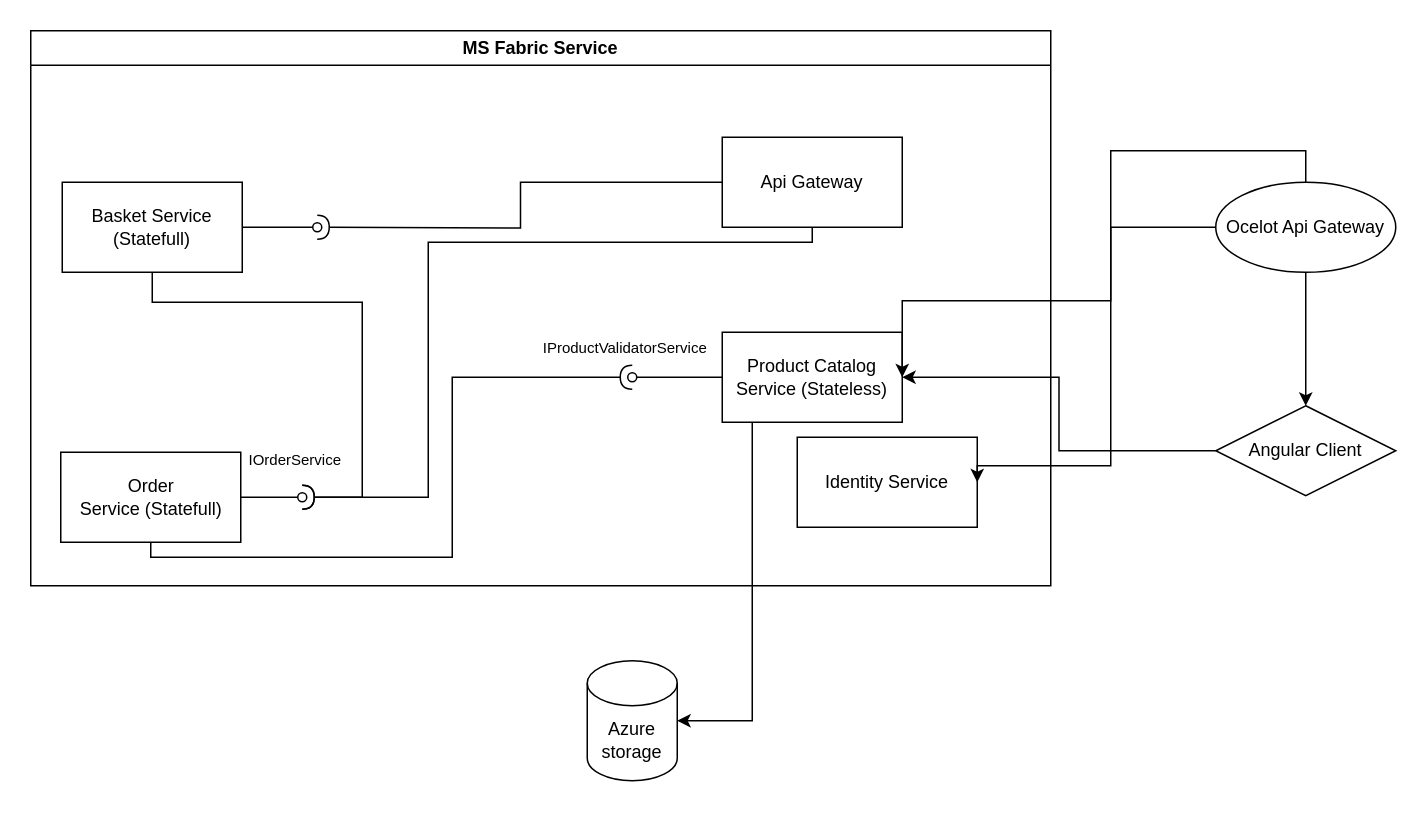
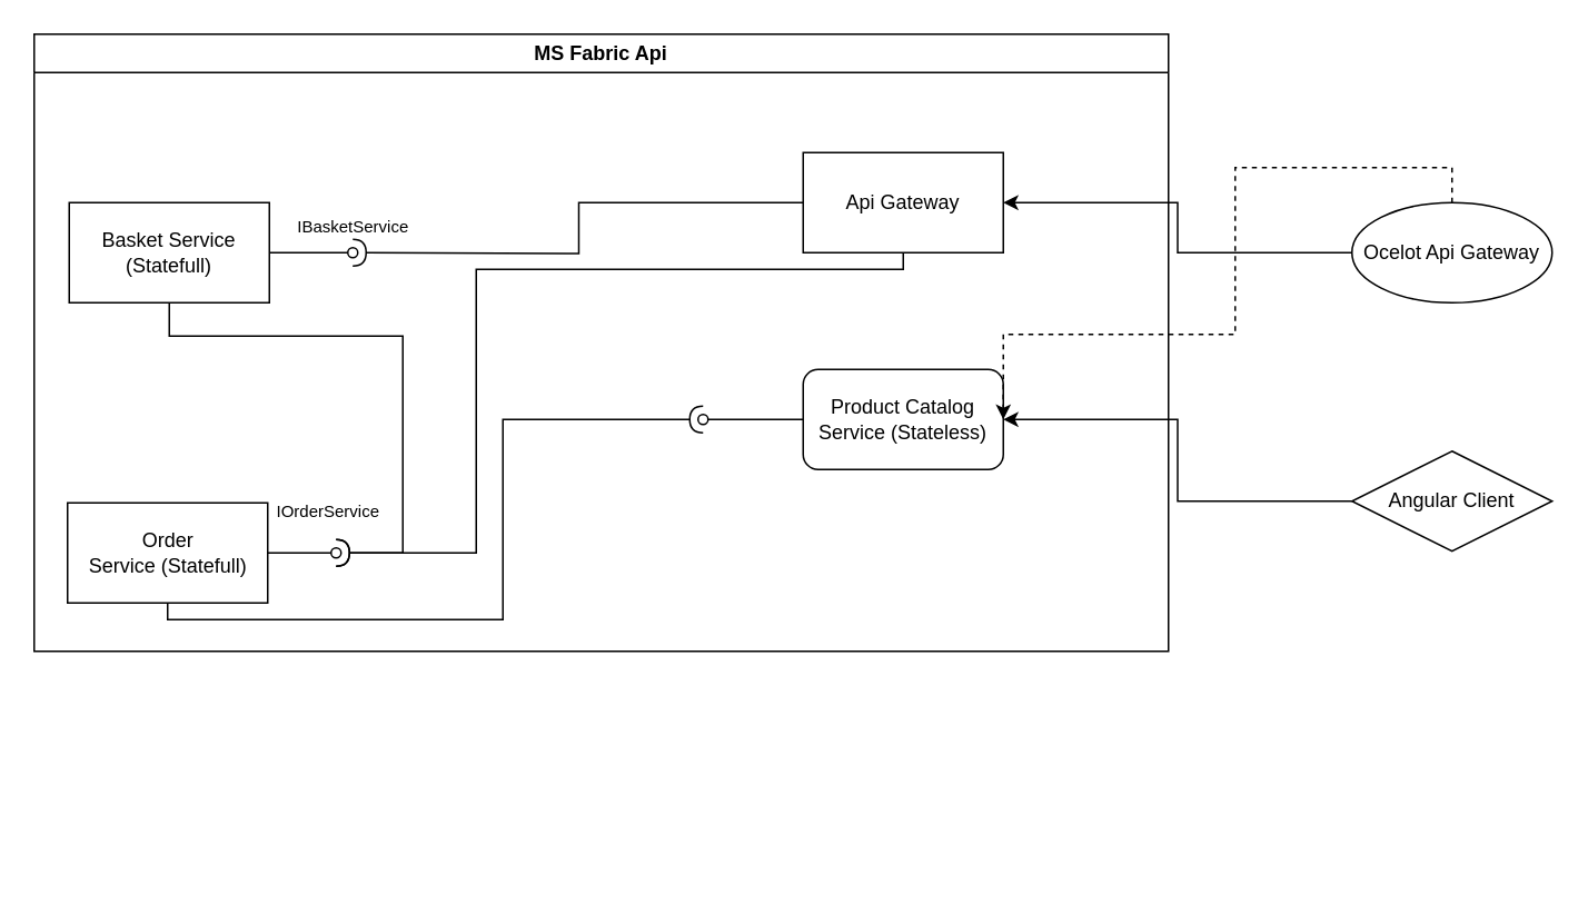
  <mxCell id="0" />
  <mxCell id="1" parent="0" />
- <mxCell id="2" value="MS Fabric Service" style="swimlane;whiteSpace=wrap;html=1;" vertex="1" parent="1"><mxGeometry x="20" y="20" width="680" height="370" as="geometry" /></mxCell>
+ <mxCell id="2" value="MS Fabric Api" style="swimlane;whiteSpace=wrap;html=1;" vertex="1" parent="1"><mxGeometry x="20" y="20" width="680" height="370" as="geometry" /></mxCell>
  <mxCell id="3" style="edgeStyle=orthogonalEdgeStyle;rounded=0;orthogonalLoop=1;jettySize=auto;html=1;endArrow=oval;endFill=0;" edge="1" parent="2" source="4"><mxGeometry relative="1" as="geometry"><mxPoint x="401" y="231" as="targetPoint" /></mxGeometry></mxCell>
- <mxCell id="4" value="Product Catalog&lt;br&gt;Service (Stateless)" style="rounded=0;whiteSpace=wrap;html=1;" vertex="1" parent="2"><mxGeometry x="461" y="201" width="120" height="60" as="geometry" /></mxCell>
- <mxCell id="5" value="Identity Service" style="rounded=0;whiteSpace=wrap;html=1;" vertex="1" parent="2"><mxGeometry x="511" y="271" width="120" height="60" as="geometry" /></mxCell>
+ <mxCell id="4" value="Product Catalog&lt;br&gt;Service (Stateless)" style="whiteSpace=wrap;html=1;rounded=1;" vertex="1" parent="2"><mxGeometry x="461" y="201" width="120" height="60" as="geometry" /></mxCell>
  <mxCell id="6" style="edgeStyle=orthogonalEdgeStyle;rounded=0;orthogonalLoop=1;jettySize=auto;html=1;endArrow=oval;endFill=0;" edge="1" parent="2" source="7"><mxGeometry relative="1" as="geometry"><mxPoint x="191" y="131" as="targetPoint" /></mxGeometry></mxCell>
  <mxCell id="7" value="Basket Service (Statefull)" style="rounded=0;whiteSpace=wrap;html=1;" vertex="1" parent="2"><mxGeometry x="21" y="101" width="120" height="60" as="geometry" /></mxCell>
  <mxCell id="8" style="edgeStyle=orthogonalEdgeStyle;rounded=0;orthogonalLoop=1;jettySize=auto;html=1;endArrow=halfCircle;endFill=0;targetPerimeterSpacing=0;" edge="1" parent="2" source="9"><mxGeometry relative="1" as="geometry"><mxPoint x="191" y="131" as="targetPoint" /></mxGeometry></mxCell>
  <mxCell id="9" value="Api Gateway" style="rounded=0;whiteSpace=wrap;html=1;" vertex="1" parent="2"><mxGeometry x="461" y="71" width="120" height="60" as="geometry" /></mxCell>
  <mxCell id="10" style="edgeStyle=orthogonalEdgeStyle;rounded=0;orthogonalLoop=1;jettySize=auto;html=1;endArrow=oval;endFill=0;" edge="1" parent="2" source="12"><mxGeometry relative="1" as="geometry"><mxPoint x="181" y="311" as="targetPoint" /></mxGeometry></mxCell>
  <mxCell id="11" style="edgeStyle=orthogonalEdgeStyle;rounded=0;orthogonalLoop=1;jettySize=auto;html=1;endArrow=halfCircle;endFill=0;" edge="1" parent="2" source="12"><mxGeometry relative="1" as="geometry"><mxPoint x="401" y="231" as="targetPoint" /><Array as="points"><mxPoint x="80" y="351" /><mxPoint x="281" y="351" /><mxPoint x="281" y="231" /></Array></mxGeometry></mxCell>
  <mxCell id="12" value="Order&lt;br style=&quot;border-color: var(--border-color);&quot;&gt;&lt;span style=&quot;&quot;&gt;Service (Statefull)&lt;/span&gt;" style="html=1;rounded=0;" vertex="1" parent="2"><mxGeometry x="20" y="281" width="120" height="60" as="geometry" /></mxCell>
  <mxCell id="13" style="edgeStyle=orthogonalEdgeStyle;rounded=0;orthogonalLoop=1;jettySize=auto;html=1;endArrow=halfCircle;endFill=0;" edge="1" parent="2" source="7"><mxGeometry relative="1" as="geometry"><mxPoint x="181" y="311" as="targetPoint" /><Array as="points"><mxPoint x="81" y="181" /><mxPoint x="221" y="181" /><mxPoint x="221" y="311" /></Array></mxGeometry></mxCell>
  <mxCell id="14" style="edgeStyle=orthogonalEdgeStyle;rounded=0;orthogonalLoop=1;jettySize=auto;html=1;endArrow=halfCircle;endFill=0;" edge="1" parent="2" source="9"><mxGeometry relative="1" as="geometry"><mxPoint x="181" y="311" as="targetPoint" /><Array as="points"><mxPoint x="265" y="141" /><mxPoint x="265" y="311" /></Array></mxGeometry></mxCell>
+ <mxCell id="15" value="IBasketService" style="text;html=1;align=center;verticalAlign=middle;resizable=0;points=[];autosize=1;strokeColor=none;fillColor=none;fontSize=10;" vertex="1" parent="2"><mxGeometry x="146" y="100" width="90" height="30" as="geometry" /></mxCell>
  <mxCell id="16" value="IOrderService" style="text;html=1;align=center;verticalAlign=middle;resizable=0;points=[];autosize=1;strokeColor=none;fillColor=none;fontSize=10;" vertex="1" parent="2"><mxGeometry x="131" y="271" width="90" height="30" as="geometry" /></mxCell>
- <mxCell id="17" value="IProductValidatorService" style="text;html=1;align=center;verticalAlign=middle;resizable=0;points=[];autosize=1;strokeColor=none;fillColor=none;fontSize=10;" vertex="1" parent="2"><mxGeometry x="331" y="196" width="130" height="30" as="geometry" /></mxCell>
- <mxCell id="18" style="edgeStyle=orthogonalEdgeStyle;rounded=0;orthogonalLoop=1;jettySize=auto;html=1;" edge="1" parent="1" source="21" target="23"><mxGeometry relative="1" as="geometry" /></mxCell>
- <mxCell id="19" style="edgeStyle=orthogonalEdgeStyle;rounded=0;orthogonalLoop=1;jettySize=auto;html=1;entryX=1;entryY=0.5;entryDx=0;entryDy=0;" edge="1" parent="1" source="21" target="4"><mxGeometry relative="1" as="geometry"><Array as="points"><mxPoint x="740" y="100" /><mxPoint x="740" y="200" /></Array></mxGeometry></mxCell>
- <mxCell id="20" style="edgeStyle=orthogonalEdgeStyle;rounded=0;orthogonalLoop=1;jettySize=auto;html=1;entryX=1;entryY=0.5;entryDx=0;entryDy=0;" edge="1" parent="1" source="21" target="5"><mxGeometry relative="1" as="geometry"><Array as="points"><mxPoint x="740" y="151" /><mxPoint x="740" y="310" /><mxPoint x="651" y="310" /></Array></mxGeometry></mxCell>
+ <mxCell id="18" style="edgeStyle=orthogonalEdgeStyle;rounded=0;orthogonalLoop=1;jettySize=auto;html=1;entryX=1;entryY=0.5;entryDx=0;entryDy=0;" edge="1" parent="1" source="21" target="9"><mxGeometry relative="1" as="geometry" /></mxCell>
+ <mxCell id="19" style="edgeStyle=orthogonalEdgeStyle;rounded=0;orthogonalLoop=1;jettySize=auto;html=1;entryX=1;entryY=0.5;entryDx=0;entryDy=0;dashed=1;" edge="1" parent="1" source="21" target="4"><mxGeometry relative="1" as="geometry"><Array as="points"><mxPoint x="740" y="100" /><mxPoint x="740" y="200" /></Array></mxGeometry></mxCell>
  <mxCell id="21" value="Ocelot Api Gateway" style="ellipse;whiteSpace=wrap;html=1;" vertex="1" parent="1"><mxGeometry x="810" y="121" width="120" height="60" as="geometry" /></mxCell>
  <mxCell id="22" style="edgeStyle=orthogonalEdgeStyle;rounded=0;orthogonalLoop=1;jettySize=auto;html=1;" edge="1" parent="1" source="23" target="4"><mxGeometry relative="1" as="geometry" /></mxCell>
  <mxCell id="23" value="Angular Client" style="rhombus;whiteSpace=wrap;html=1;" vertex="1" parent="1"><mxGeometry x="810" y="270" width="120" height="60" as="geometry" /></mxCell>
- <mxCell id="24" value="Azure storage" style="shape=cylinder3;whiteSpace=wrap;html=1;boundedLbl=1;backgroundOutline=1;size=15;" vertex="1" parent="1"><mxGeometry x="391" y="440" width="60" height="80" as="geometry" /></mxCell>
- <mxCell id="25" style="edgeStyle=orthogonalEdgeStyle;rounded=0;orthogonalLoop=1;jettySize=auto;html=1;entryX=1;entryY=0.5;entryDx=0;entryDy=0;entryPerimeter=0;" edge="1" parent="1" source="4" target="24"><mxGeometry relative="1" as="geometry"><Array as="points"><mxPoint x="501" y="480" /></Array></mxGeometry></mxCell>
